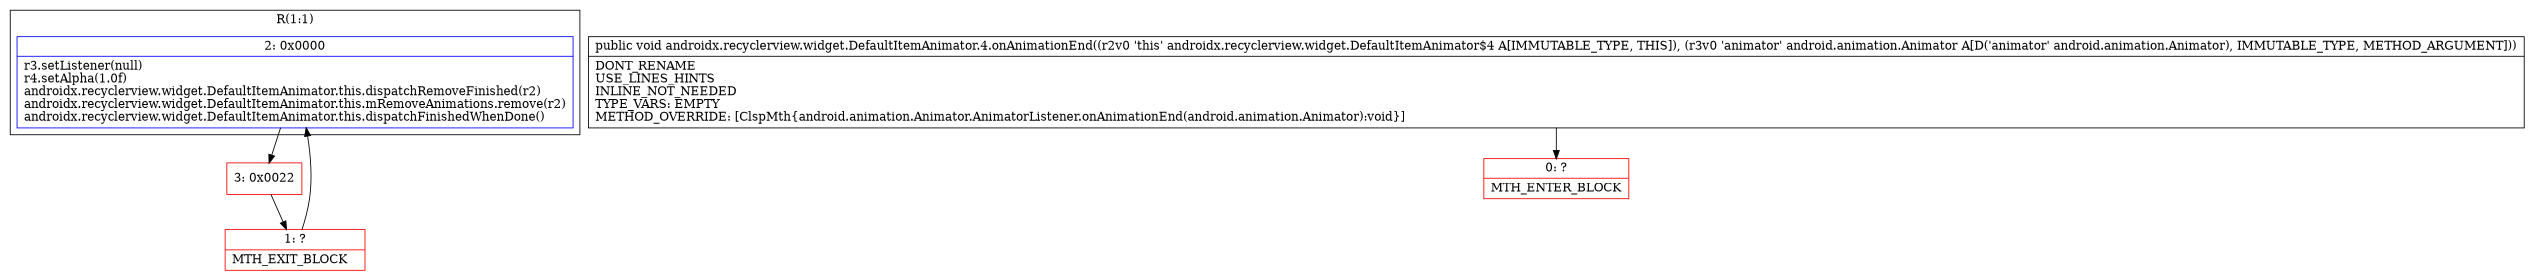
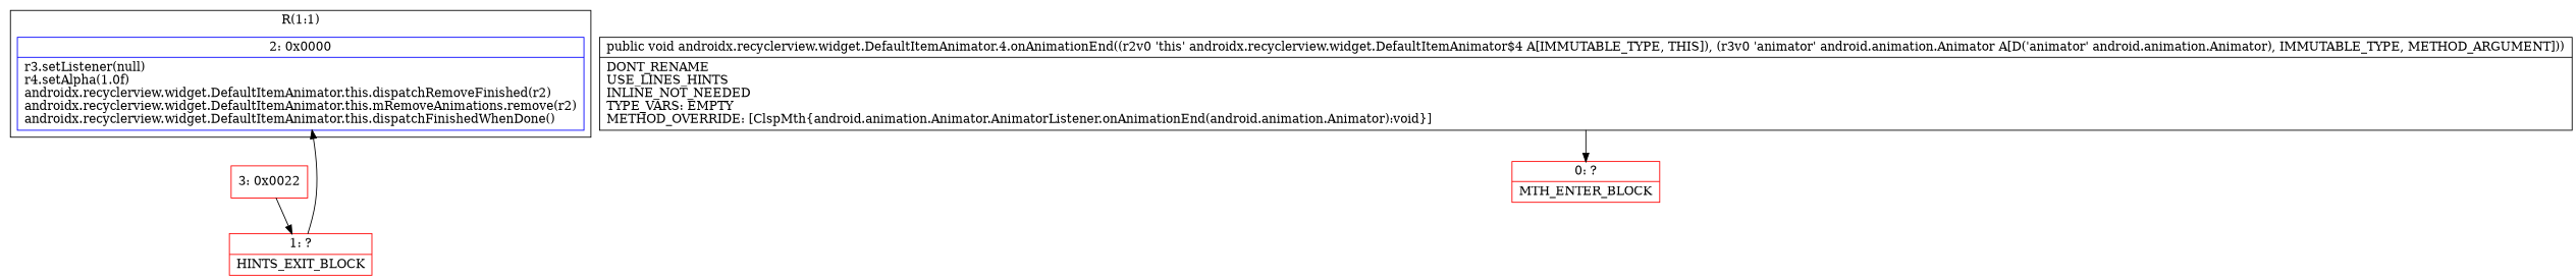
  digraph {
    node [color=red shape=record]
    n1 [color=blue label="{2\:\ 0x0000|r3.setListener(null)\lr4.setAlpha(1.0f)\landroidx.recyclerview.widget.DefaultItemAnimator.this.dispatchRemoveFinished(r2)\landroidx.recyclerview.widget.DefaultItemAnimator.this.mRemoveAnimations.remove(r2)\landroidx.recyclerview.widget.DefaultItemAnimator.this.dispatchFinishedWhenDone()\l}"]
    n2 [label="{3\:\ 0x0022}"]
-   n3 [label="{1\:\ ?|MTH_EXIT_BLOCK\l}"]
+   n3 [label="{1\:\ ?|HINTS_EXIT_BLOCK\l}"]
    n4 [label="{0\:\ ?|MTH_ENTER_BLOCK\l}"]
    n5 [label="{public void androidx.recyclerview.widget.DefaultItemAnimator.4.onAnimationEnd((r2v0 'this' androidx.recyclerview.widget.DefaultItemAnimator$4 A[IMMUTABLE_TYPE, THIS]), (r3v0 'animator' android.animation.Animator A[D('animator' android.animation.Animator), IMMUTABLE_TYPE, METHOD_ARGUMENT]))  | DONT_RENAME\lUSE_LINES_HINTS\lINLINE_NOT_NEEDED\lTYPE_VARS: EMPTY\lMETHOD_OVERRIDE: [ClspMth\{android.animation.Animator.AnimatorListener.onAnimationEnd(android.animation.Animator):void\}]\l}" color=""]
    subgraph cluster_1 {
      label="R(1:1)"
      n1
    }
-   n1 -> n2
    n2 -> n3
    n3 -> n1
    n5 -> n4
  }
